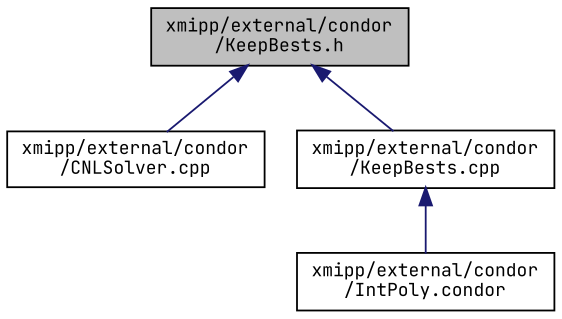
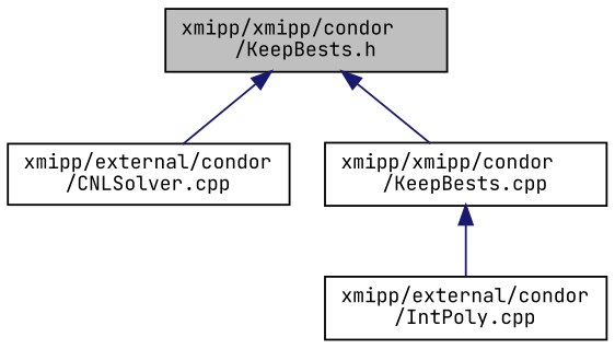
  digraph {
    fontname="JetBrains Mono"
    node [color=black fillcolor=white fontname="JetBrains Mono" fontsize=10 shape=record style=filled]
    edge [color=midnightblue dir=back fontname="JetBrains Mono" fontsize=10 labelfontname=Helvetica labelfontsize=10 style=solid]
-   n1 [fillcolor=grey75 fontcolor=black height=0.2 label="xmipp/external/condor\l/KeepBests.h" width=0.4]
+   n1 [fillcolor=grey75 fontcolor=black height=0.2 label="xmipp/xmipp/condor\l/KeepBests.h" width=0.4]
    n2 [height=0.2 label="xmipp/external/condor\l/CNLSolver.cpp" width=0.4]
-   n3 [height=0.2 label="xmipp/external/condor\l/KeepBests.cpp" width=0.4]
-   n4 [height=0.2 label="xmipp/external/condor\l/IntPoly.condor" width=0.4]
+   n3 [height=0.2 label="xmipp/xmipp/condor\l/KeepBests.cpp" width=0.4]
+   n4 [height=0.2 label="xmipp/external/condor\l/IntPoly.cpp" width=0.4]
    n1 -> n2
    n1 -> n3
    n3 -> n4
  }
